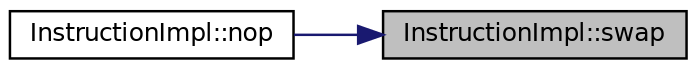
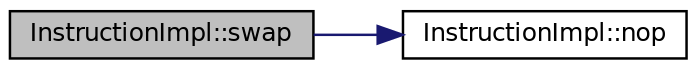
  digraph {
    rankdir=LR
    node [color=black fontname=Helvetica fontsize=10 shape=record style=filled]
    n1 [fillcolor=grey75 fontcolor=black height=0.2 label="InstructionImpl::swap" width=0.4]
    n2 [fillcolor=white height=0.2 label="InstructionImpl::nop" width=0.4]
-   n2 -> n1 [color=midnightblue fontname=Helvetica fontsize=10 labelfontname=Helvetica labelfontsize=10 style=solid]
+   n1 -> n2 [color=midnightblue fontname=Helvetica fontsize=10 labelfontname=Helvetica labelfontsize=10 style=solid]
  }
